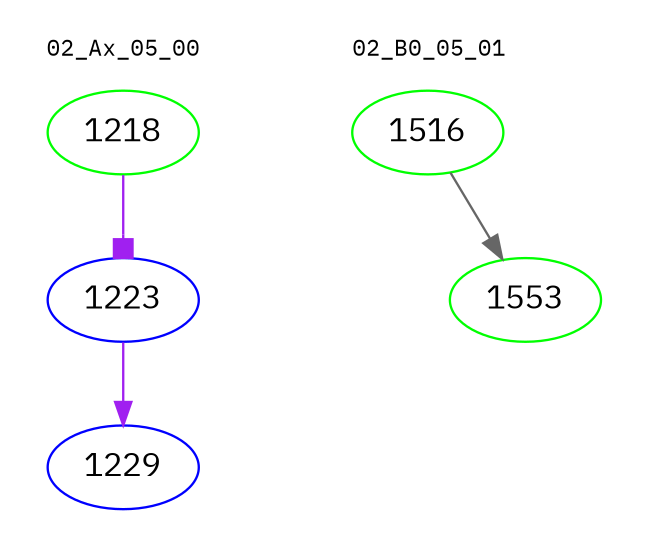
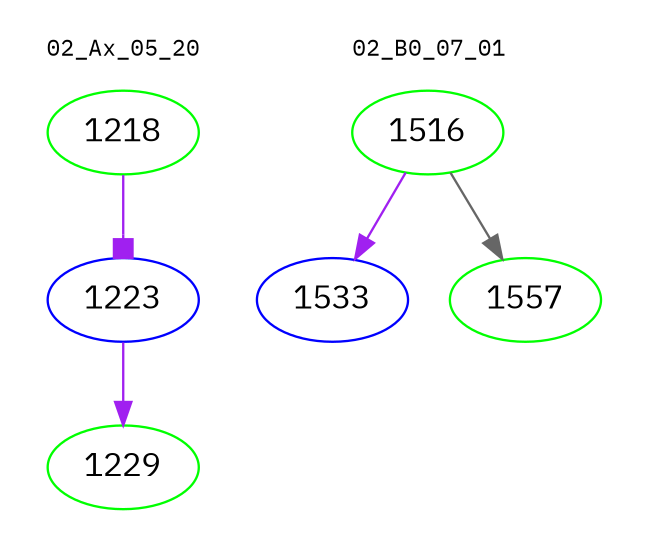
  digraph {
    fontname="IBM Plex Mono"
    node [color=blue fontname="IBM Plex Mono"]
    edge [arrowhead=normal color=purple fontname="IBM Plex Mono"]
    n1 [label=1223]
    n2 [color=green label=1218]
-   n3 [label=1229]
+   n3 [color=green label=1229]
    n4 [color=green label=1516]
-   n6 [color=green label=1553]
+   n5 [label=1533]
+   n6 [color=green label=1557]
    subgraph cluster_1 {
      color=white
      fontsize=10
-     label="02_Ax_05_00"
+     label="02_Ax_05_20"
      n1
      n2
      n3
    }
    subgraph cluster_2 {
      color=white
      fontsize=10
-     label="02_B0_05_01"
+     label="02_B0_07_01"
      n4
+     n5
      n6
    }
    n1 -> n3
    n2 -> n1 [arrowhead=box]
+   n4 -> n5
    n4 -> n6 [color=gray40]
  }
